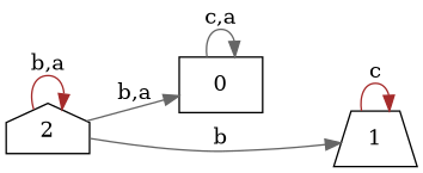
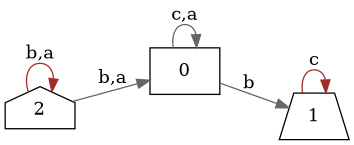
  digraph {
    d2tdocpreamble="\usetikzlibrary{automata}"
    d2tfigpreamble="\tikzstyle{every state}= [ draw=blue!50,very thick,fill=blue!20]  \tikzstyle{auto}= [fill=white]"
    rankdir=LR
    ranksep=0.5
    edge [color=gray40 lblstyle=auto topath="loop above"]
    n1 [label=0 shape=box style=state]
    n2 [label=1 shape=trapezium style="state, accepting"]
    n3 [label=2 shape=house style="state, initial"]
    n1 -> n1 [label="c,a"]
-   n3 -> n2 [label=b topath="bend right"]
+   n1 -> n2 [label=b topath="bend right"]
    n2 -> n2 [color=brown label=c]
    n3 -> n1 [label="b,a" topath="bend right"]
    n3 -> n3 [color=brown label="b,a"]
  }
